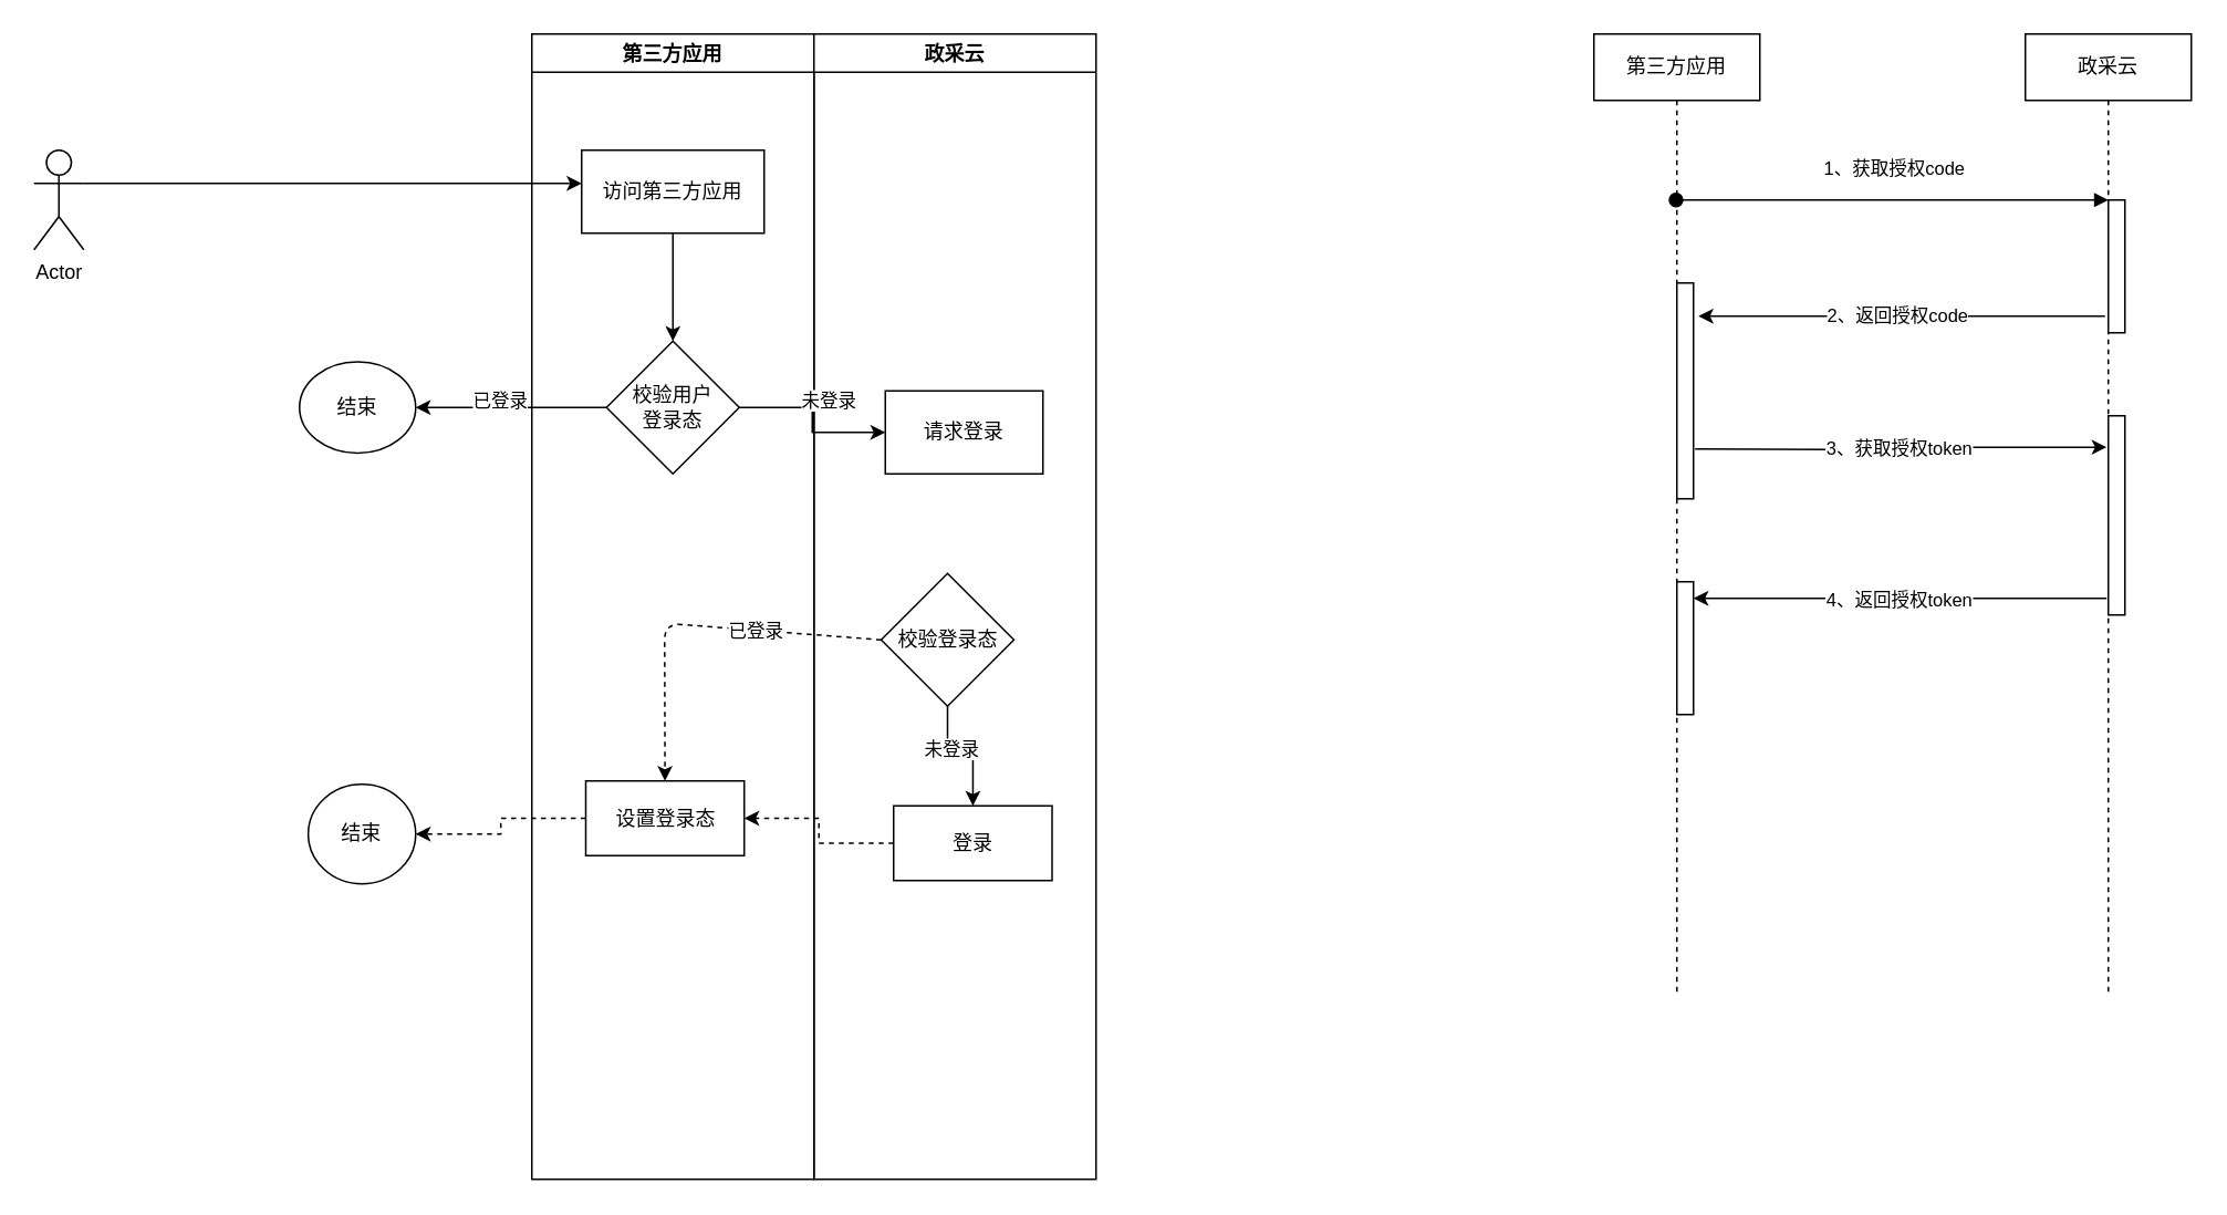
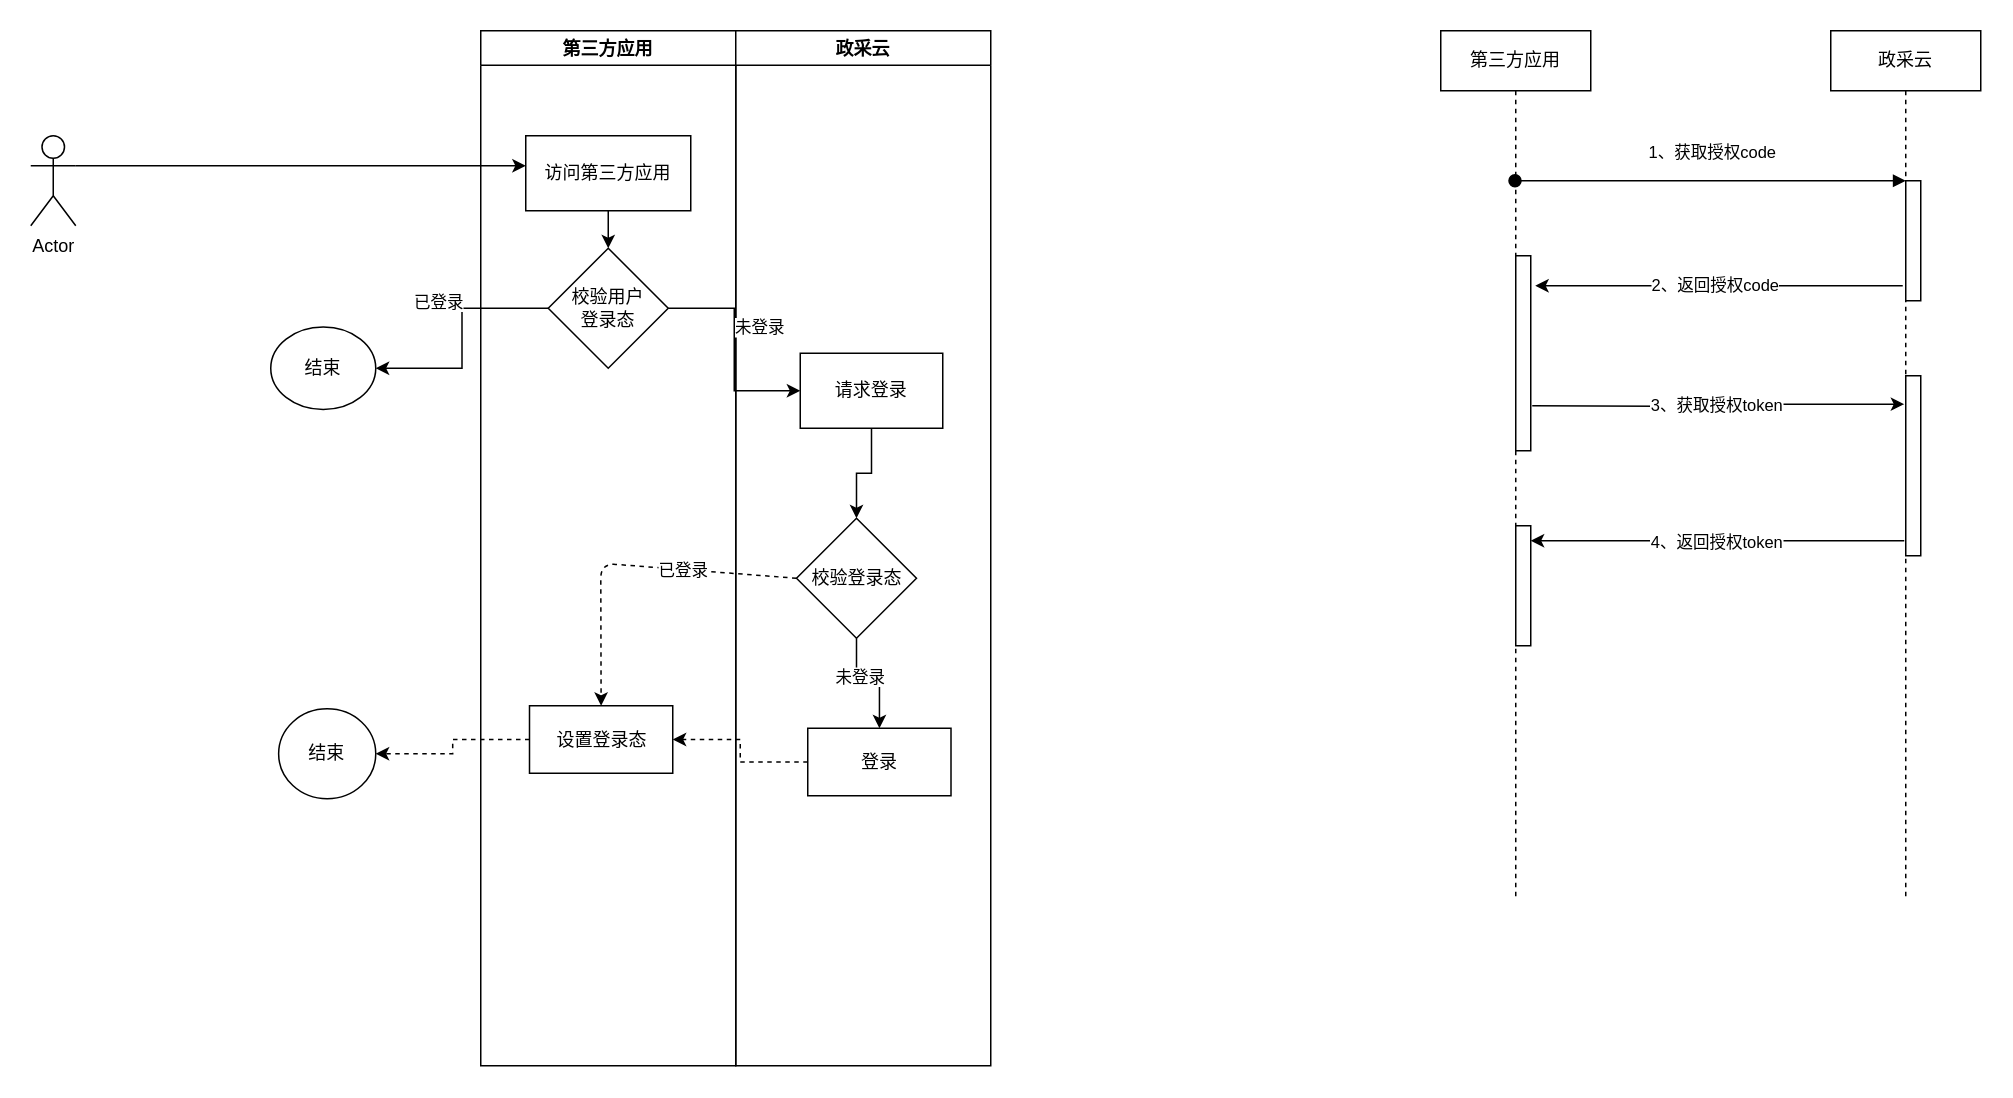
  <mxCell id="0" />
  <mxCell id="1" parent="0" />
  <mxCell id="2" value="第三方应用" style="swimlane;" vertex="1" parent="1"><mxGeometry x="320" y="20" width="170" height="690" as="geometry" /></mxCell>
  <mxCell id="3" value="访问第三方应用" style="rounded=0;whiteSpace=wrap;html=1;" vertex="1" parent="2"><mxGeometry x="30" y="70" width="110" height="50" as="geometry" /></mxCell>
  <mxCell id="4" value="设置登录态" style="whiteSpace=wrap;html=1;rounded=0;" vertex="1" parent="2"><mxGeometry x="32.5" y="450" width="95.5" height="45" as="geometry" /></mxCell>
  <mxCell id="5" value="政采云" style="swimlane;" vertex="1" parent="1"><mxGeometry x="490" y="20" width="170" height="690" as="geometry" /></mxCell>
  <mxCell id="6" value="请求登录" style="whiteSpace=wrap;html=1;rounded=0;" vertex="1" parent="5"><mxGeometry x="43" y="215" width="95" height="50" as="geometry" /></mxCell>
  <mxCell id="7" value="登录" style="whiteSpace=wrap;html=1;rounded=0;" vertex="1" parent="5"><mxGeometry x="48" y="465" width="95.5" height="45" as="geometry" /></mxCell>
  <mxCell id="8" value="Actor" style="shape=umlActor;verticalLabelPosition=bottom;verticalAlign=top;html=1;outlineConnect=0;" vertex="1" parent="1"><mxGeometry x="20" y="90" width="30" height="60" as="geometry" /></mxCell>
  <mxCell id="9" value="" style="endArrow=classic;html=1;" edge="1" parent="1"><mxGeometry width="50" height="50" relative="1" as="geometry"><mxPoint x="50" y="110" as="sourcePoint" /><mxPoint x="350" y="110" as="targetPoint" /></mxGeometry></mxCell>
  <mxCell id="10" value="" style="edgeStyle=orthogonalEdgeStyle;rounded=0;orthogonalLoop=1;jettySize=auto;html=1;" edge="1" parent="1" source="14" target="16"><mxGeometry relative="1" as="geometry" /></mxCell>
  <mxCell id="11" value="已登录" style="edgeLabel;html=1;align=center;verticalAlign=middle;resizable=0;points=[];" vertex="1" connectable="0" parent="10"><mxGeometry x="-0.53" y="-3" relative="1" as="geometry"><mxPoint x="-38" y="-2" as="offset" /></mxGeometry></mxCell>
  <mxCell id="12" value="" style="edgeStyle=orthogonalEdgeStyle;rounded=0;orthogonalLoop=1;jettySize=auto;html=1;" edge="1" parent="1" source="14" target="6"><mxGeometry relative="1" as="geometry" /></mxCell>
  <mxCell id="13" value="未登录" style="edgeLabel;html=1;align=center;verticalAlign=middle;resizable=0;points=[];" vertex="1" connectable="0" parent="12"><mxGeometry x="-0.2" y="4" relative="1" as="geometry"><mxPoint x="12" y="-1" as="offset" /></mxGeometry></mxCell>
- <mxCell id="14" value="校验用户&lt;br&gt;登录态" style="rhombus;whiteSpace=wrap;html=1;rounded=0;" vertex="1" parent="1"><mxGeometry x="365" y="205" width="80" height="80" as="geometry" /></mxCell>
+ <mxCell id="14" value="校验用户&lt;br&gt;登录态" style="rhombus;whiteSpace=wrap;html=1;rounded=0;" vertex="1" parent="1"><mxGeometry x="365" y="165" width="80" height="80" as="geometry" /></mxCell>
  <mxCell id="15" value="" style="edgeStyle=orthogonalEdgeStyle;rounded=0;orthogonalLoop=1;jettySize=auto;html=1;" edge="1" parent="1" source="3" target="14"><mxGeometry relative="1" as="geometry" /></mxCell>
  <mxCell id="16" value="结束" style="ellipse;whiteSpace=wrap;html=1;rounded=0;" vertex="1" parent="1"><mxGeometry x="180" y="217.5" width="70" height="55" as="geometry" /></mxCell>
  <mxCell id="17" value="" style="edgeStyle=orthogonalEdgeStyle;rounded=0;orthogonalLoop=1;jettySize=auto;html=1;" edge="1" parent="1" source="19" target="7"><mxGeometry relative="1" as="geometry" /></mxCell>
  <mxCell id="18" value="未登录" style="edgeLabel;html=1;align=center;verticalAlign=middle;resizable=0;points=[];" vertex="1" connectable="0" parent="17"><mxGeometry x="-0.326" y="2" relative="1" as="geometry"><mxPoint as="offset" /></mxGeometry></mxCell>
  <mxCell id="19" value="校验登录态" style="rhombus;whiteSpace=wrap;html=1;rounded=0;" vertex="1" parent="1"><mxGeometry x="530.5" y="345" width="80" height="80" as="geometry" /></mxCell>
+ <mxCell id="20" value="" style="edgeStyle=orthogonalEdgeStyle;rounded=0;orthogonalLoop=1;jettySize=auto;html=1;" edge="1" parent="1" source="6" target="19"><mxGeometry relative="1" as="geometry" /></mxCell>
  <mxCell id="21" value="" style="edgeStyle=orthogonalEdgeStyle;rounded=0;orthogonalLoop=1;jettySize=auto;html=1;dashed=1;" edge="1" parent="1" source="7" target="4"><mxGeometry relative="1" as="geometry" /></mxCell>
  <mxCell id="22" value="" style="endArrow=classic;html=1;exitX=0;exitY=0.5;exitDx=0;exitDy=0;entryX=0.5;entryY=0;entryDx=0;entryDy=0;dashed=1;" edge="1" parent="1" source="19" target="4"><mxGeometry width="50" height="50" relative="1" as="geometry"><mxPoint x="360" y="440" as="sourcePoint" /><mxPoint x="410" y="370" as="targetPoint" /><Array as="points"><mxPoint x="400" y="375" /></Array></mxGeometry></mxCell>
  <mxCell id="23" value="已登录" style="edgeLabel;html=1;align=center;verticalAlign=middle;resizable=0;points=[];" vertex="1" connectable="0" parent="22"><mxGeometry x="-0.314" relative="1" as="geometry"><mxPoint x="1" as="offset" /></mxGeometry></mxCell>
  <mxCell id="24" value="结束" style="ellipse;whiteSpace=wrap;html=1;rounded=0;" vertex="1" parent="1"><mxGeometry x="185.25" y="472" width="64.75" height="60" as="geometry" /></mxCell>
  <mxCell id="25" value="" style="edgeStyle=orthogonalEdgeStyle;rounded=0;orthogonalLoop=1;jettySize=auto;html=1;dashed=1;" edge="1" parent="1" source="4" target="24"><mxGeometry relative="1" as="geometry" /></mxCell>
  <mxCell id="26" value="第三方应用" style="shape=umlLifeline;perimeter=lifelinePerimeter;whiteSpace=wrap;html=1;container=1;collapsible=0;recursiveResize=0;outlineConnect=0;" vertex="1" parent="1"><mxGeometry x="960" y="20" width="100" height="580" as="geometry" /></mxCell>
  <mxCell id="27" value="政采云" style="shape=umlLifeline;perimeter=lifelinePerimeter;whiteSpace=wrap;html=1;container=1;collapsible=0;recursiveResize=0;outlineConnect=0;" vertex="1" parent="1"><mxGeometry x="1220" y="20" width="100" height="580" as="geometry" /></mxCell>
  <mxCell id="28" value="" style="edgeStyle=orthogonalEdgeStyle;rounded=0;orthogonalLoop=1;jettySize=auto;html=1;exitX=-0.2;exitY=0.875;exitDx=0;exitDy=0;exitPerimeter=0;entryX=1.3;entryY=0.154;entryDx=0;entryDy=0;entryPerimeter=0;" edge="1" parent="1" source="30" target="34"><mxGeometry relative="1" as="geometry" /></mxCell>
  <mxCell id="29" value="2、返回授权code" style="edgeLabel;html=1;align=center;verticalAlign=middle;resizable=0;points=[];" vertex="1" connectable="0" parent="28"><mxGeometry x="0.126" y="-1" relative="1" as="geometry"><mxPoint x="13" as="offset" /></mxGeometry></mxCell>
  <mxCell id="30" value="" style="html=1;points=[];perimeter=orthogonalPerimeter;" vertex="1" parent="1"><mxGeometry x="1270" y="120" width="10" height="80" as="geometry" /></mxCell>
  <mxCell id="31" value="1、获取授权code" style="html=1;verticalAlign=bottom;startArrow=oval;endArrow=block;startSize=8;" edge="1" target="30" parent="1" source="26"><mxGeometry x="0.005" y="10" relative="1" as="geometry"><mxPoint x="1050" y="120" as="sourcePoint" /><Array as="points"><mxPoint x="1080" y="120" /></Array><mxPoint as="offset" /></mxGeometry></mxCell>
  <mxCell id="32" value="" style="edgeStyle=orthogonalEdgeStyle;rounded=0;orthogonalLoop=1;jettySize=auto;html=1;entryX=-0.1;entryY=0.158;entryDx=0;entryDy=0;entryPerimeter=0;" edge="1" parent="1" target="37"><mxGeometry relative="1" as="geometry"><mxPoint x="1021" y="270" as="sourcePoint" /></mxGeometry></mxCell>
  <mxCell id="33" value="3、获取授权token" style="edgeLabel;html=1;align=center;verticalAlign=middle;resizable=0;points=[];" vertex="1" connectable="0" parent="32"><mxGeometry x="0.012" relative="1" as="geometry"><mxPoint x="-3" as="offset" /></mxGeometry></mxCell>
  <mxCell id="34" value="" style="html=1;points=[];perimeter=orthogonalPerimeter;" vertex="1" parent="1"><mxGeometry x="1010" y="170" width="10" height="130" as="geometry" /></mxCell>
  <mxCell id="35" value="" style="edgeStyle=orthogonalEdgeStyle;rounded=0;orthogonalLoop=1;jettySize=auto;html=1;exitX=-0.1;exitY=0.917;exitDx=0;exitDy=0;exitPerimeter=0;entryX=1;entryY=0.125;entryDx=0;entryDy=0;entryPerimeter=0;" edge="1" parent="1" source="37" target="38"><mxGeometry relative="1" as="geometry" /></mxCell>
  <mxCell id="36" value="4、返回授权token" style="edgeLabel;html=1;align=center;verticalAlign=middle;resizable=0;points=[];" vertex="1" connectable="0" parent="35"><mxGeometry x="0.036" relative="1" as="geometry"><mxPoint x="3" as="offset" /></mxGeometry></mxCell>
  <mxCell id="37" value="" style="html=1;points=[];perimeter=orthogonalPerimeter;" vertex="1" parent="1"><mxGeometry x="1270" y="250" width="10" height="120" as="geometry" /></mxCell>
  <mxCell id="38" value="" style="html=1;points=[];perimeter=orthogonalPerimeter;" vertex="1" parent="1"><mxGeometry x="1010" y="350" width="10" height="80" as="geometry" /></mxCell>
